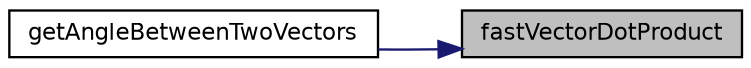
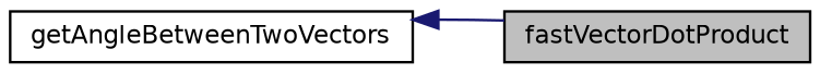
  digraph {
    rankdir=RL
    node [color=black fontname=Helvetica fontsize=10 shape=record style=filled]
    n1 [fillcolor=grey75 fontcolor=black height=0.2 label=fastVectorDotProduct width=0.4]
    n2 [fillcolor=white height=0.2 label=getAngleBetweenTwoVectors width=0.4]
-   n1 -> n2 [color=midnightblue dir=back fontname=Helvetica fontsize=10 labelfontname=Helvetica labelfontsize=10 style=solid]
+   n2 -> n1 [color=midnightblue dir=back fontname=Helvetica fontsize=10 labelfontname=Helvetica labelfontsize=10 style=solid]
  }
